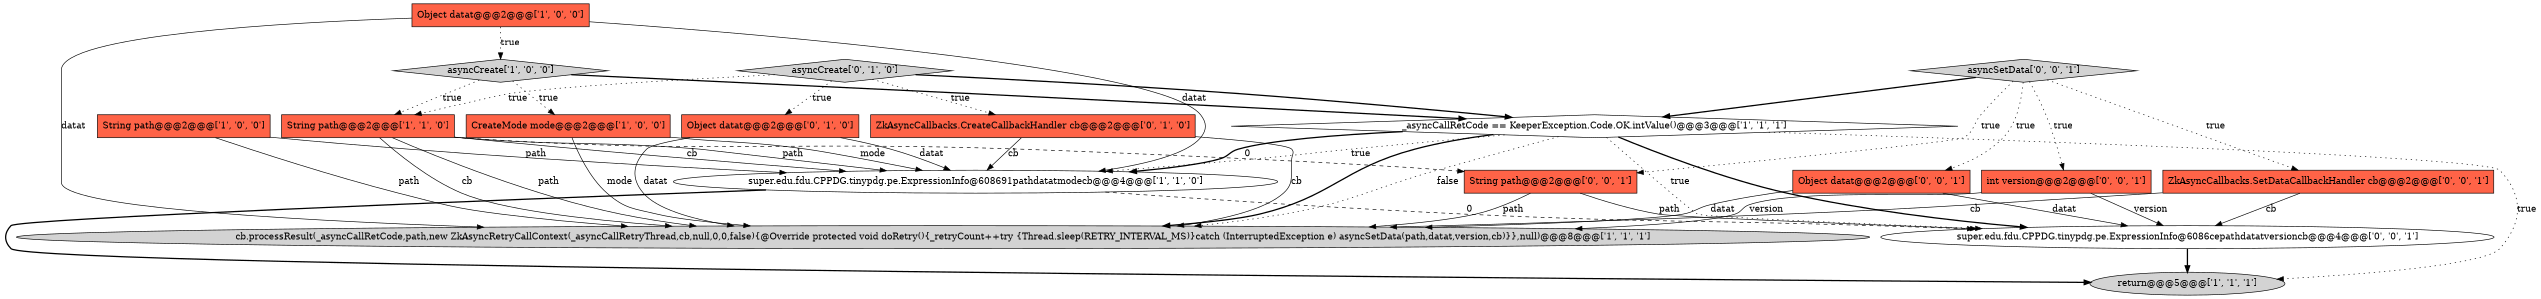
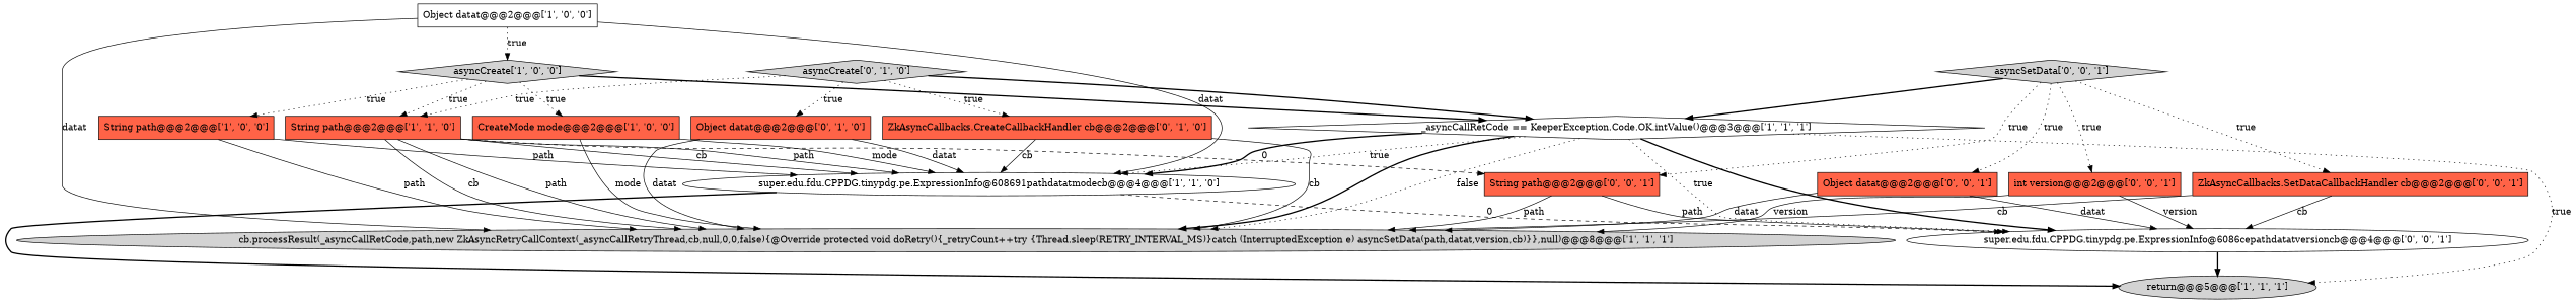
  digraph {
    node [fillcolor=tomato shape=box style=filled]
    edge [style=solid]
    n1 [fillcolor=white label="super.edu.fdu.CPPDG.tinypdg.pe.ExpressionInfo@6086cepathdatatversioncb@@@4@@@['0', '0', '1']" shape=ellipse]
    n2 [fillcolor=lightgray label="return@@@5@@@['1', '1', '1']" shape=ellipse]
    n3 [label="String path@@@2@@@['0', '0', '1']"]
    n4 [fillcolor=lightgray label="cb.processResult(_asyncCallRetCode,path,new ZkAsyncRetryCallContext(_asyncCallRetryThread,cb,null,0,0,false){@Override protected void doRetry(){_retryCount++try {Thread.sleep(RETRY_INTERVAL_MS)}catch (InterruptedException e) asyncSetData(path,datat,version,cb)}},null)@@@8@@@['1', '1', '1']" shape=ellipse]
    n5 [label="Object datat@@@2@@@['0', '0', '1']"]
    n6 [label="Object datat@@@2@@@['0', '1', '0']"]
    n7 [fillcolor=white label="super.edu.fdu.CPPDG.tinypdg.pe.ExpressionInfo@608691pathdatatmodecb@@@4@@@['1', '1', '0']" shape=ellipse]
    n8 [label="ZkAsyncCallbacks.CreateCallbackHandler cb@@@2@@@['0', '1', '0']"]
    n9 [fillcolor=lightgray label="asyncCreate['0', '1', '0']" shape=diamond]
    n10 [fillcolor=white label="_asyncCallRetCode == KeeperException.Code.OK.intValue()@@@3@@@['1', '1', '1']" shape=diamond]
    n11 [label="String path@@@2@@@['1', '1', '0']"]
-   n12 [label="Object datat@@@2@@@['1', '0', '0']"]
+   n12 [fillcolor=white label="Object datat@@@2@@@['1', '0', '0']"]
    n13 [fillcolor=lightgray label="asyncCreate['1', '0', '0']" shape=diamond]
    n14 [label="String path@@@2@@@['1', '0', '0']"]
    n15 [label="int version@@@2@@@['0', '0', '1']"]
    n16 [label="CreateMode mode@@@2@@@['1', '0', '0']"]
    n17 [fillcolor=lightgray label="asyncSetData['0', '0', '1']" shape=diamond]
    n18 [label="ZkAsyncCallbacks.SetDataCallbackHandler cb@@@2@@@['0', '0', '1']"]
    n1 -> n2 [style=bold]
    n3 -> n1 [label=path]
    n3 -> n4 [label=path]
    n5 -> n1 [label=datat]
    n5 -> n4 [label=datat]
    n6 -> n4 [label=datat]
    n6 -> n7 [label=datat]
    n7 -> n1 [label=0 style=dashed]
    n7 -> n2 [style=bold]
    n8 -> n4 [label=cb]
    n8 -> n7 [label=cb]
    n9 -> n6 [label=true style=dotted]
    n9 -> n8 [label=true style=dotted]
    n9 -> n10 [style=bold]
    n9 -> n11 [label=true style=dotted]
    n10 -> n1 [label=true style=dotted]
    n10 -> n1 [style=bold]
    n10 -> n2 [label=true style=dotted]
    n10 -> n4 [style=bold]
    n10 -> n4 [label=false style=dotted]
    n10 -> n7 [label=true style=dotted]
    n10 -> n7 [style=bold]
    n11 -> n3 [label=0 style=dashed]
    n11 -> n4 [label=path]
    n11 -> n4 [label=cb]
    n11 -> n7 [label=cb]
    n11 -> n7 [label=path]
    n12 -> n4 [label=datat]
    n12 -> n7 [label=datat]
    n12 -> n13 [label=true style=dotted]
    n13 -> n10 [style=bold]
    n13 -> n11 [label=true style=dotted]
+   n13 -> n14 [label=true style=dotted]
    n13 -> n16 [label=true style=dotted]
    n14 -> n4 [label=path]
    n14 -> n7 [label=path]
    n15 -> n1 [label=version]
    n15 -> n4 [label=version]
    n16 -> n4 [label=mode]
    n16 -> n7 [label=mode]
    n17 -> n3 [label=true style=dotted]
    n17 -> n5 [label=true style=dotted]
    n17 -> n10 [style=bold]
    n17 -> n15 [label=true style=dotted]
    n17 -> n18 [label=true style=dotted]
    n18 -> n1 [label=cb]
    n18 -> n4 [label=cb]
  }
